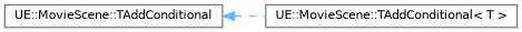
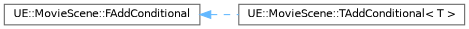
  digraph {
    rankdir=LR
    node [color=grey40 fillcolor=white fontname=Helvetica fontsize=10 shape=box style=filled]
-   n1 [height=0.2 label="UE::MovieScene::TAddConditional" width=0.4]
+   n1 [height=0.2 label="UE::MovieScene::FAddConditional" width=0.4]
    n2 [height=0.2 label="UE::MovieScene::TAddConditional\< T \>" width=0.4]
    n1 -> n2 [color=steelblue1 dir=back fontname=Helvetica fontsize=10 labelfontname=Helvetica labelfontsize=10 style=dashed]
  }
